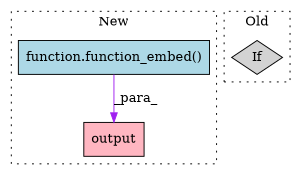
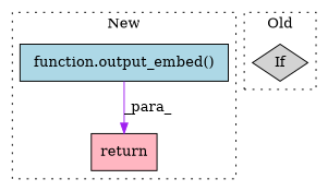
  digraph {
    node [shape=box style=filled]
-   n1 [a=75 l="13,1" label="function.function_embed()" s="11730,11763" fillcolor=lightblue]
-   n2 [a=93 l=7 label=output s=11723 fillcolor=lightpink]
+   n1 [a=75 l="13,1" label="function.output_embed()" s="11730,11763" fillcolor=lightblue]
+   n2 [a=93 l=7 label=return s=11723 fillcolor=lightpink]
    n3 [a=96 l=3 label=If s=11881 shape=diamond fillcolor=lightgrey]
    subgraph cluster_1 {
      label=New
      style=dotted
      n1
      n2
    }
    subgraph cluster_2 {
      label=Old
      style=dotted
      n3
    }
    n1 -> n2 [label=_para_ color=purple]
  }
